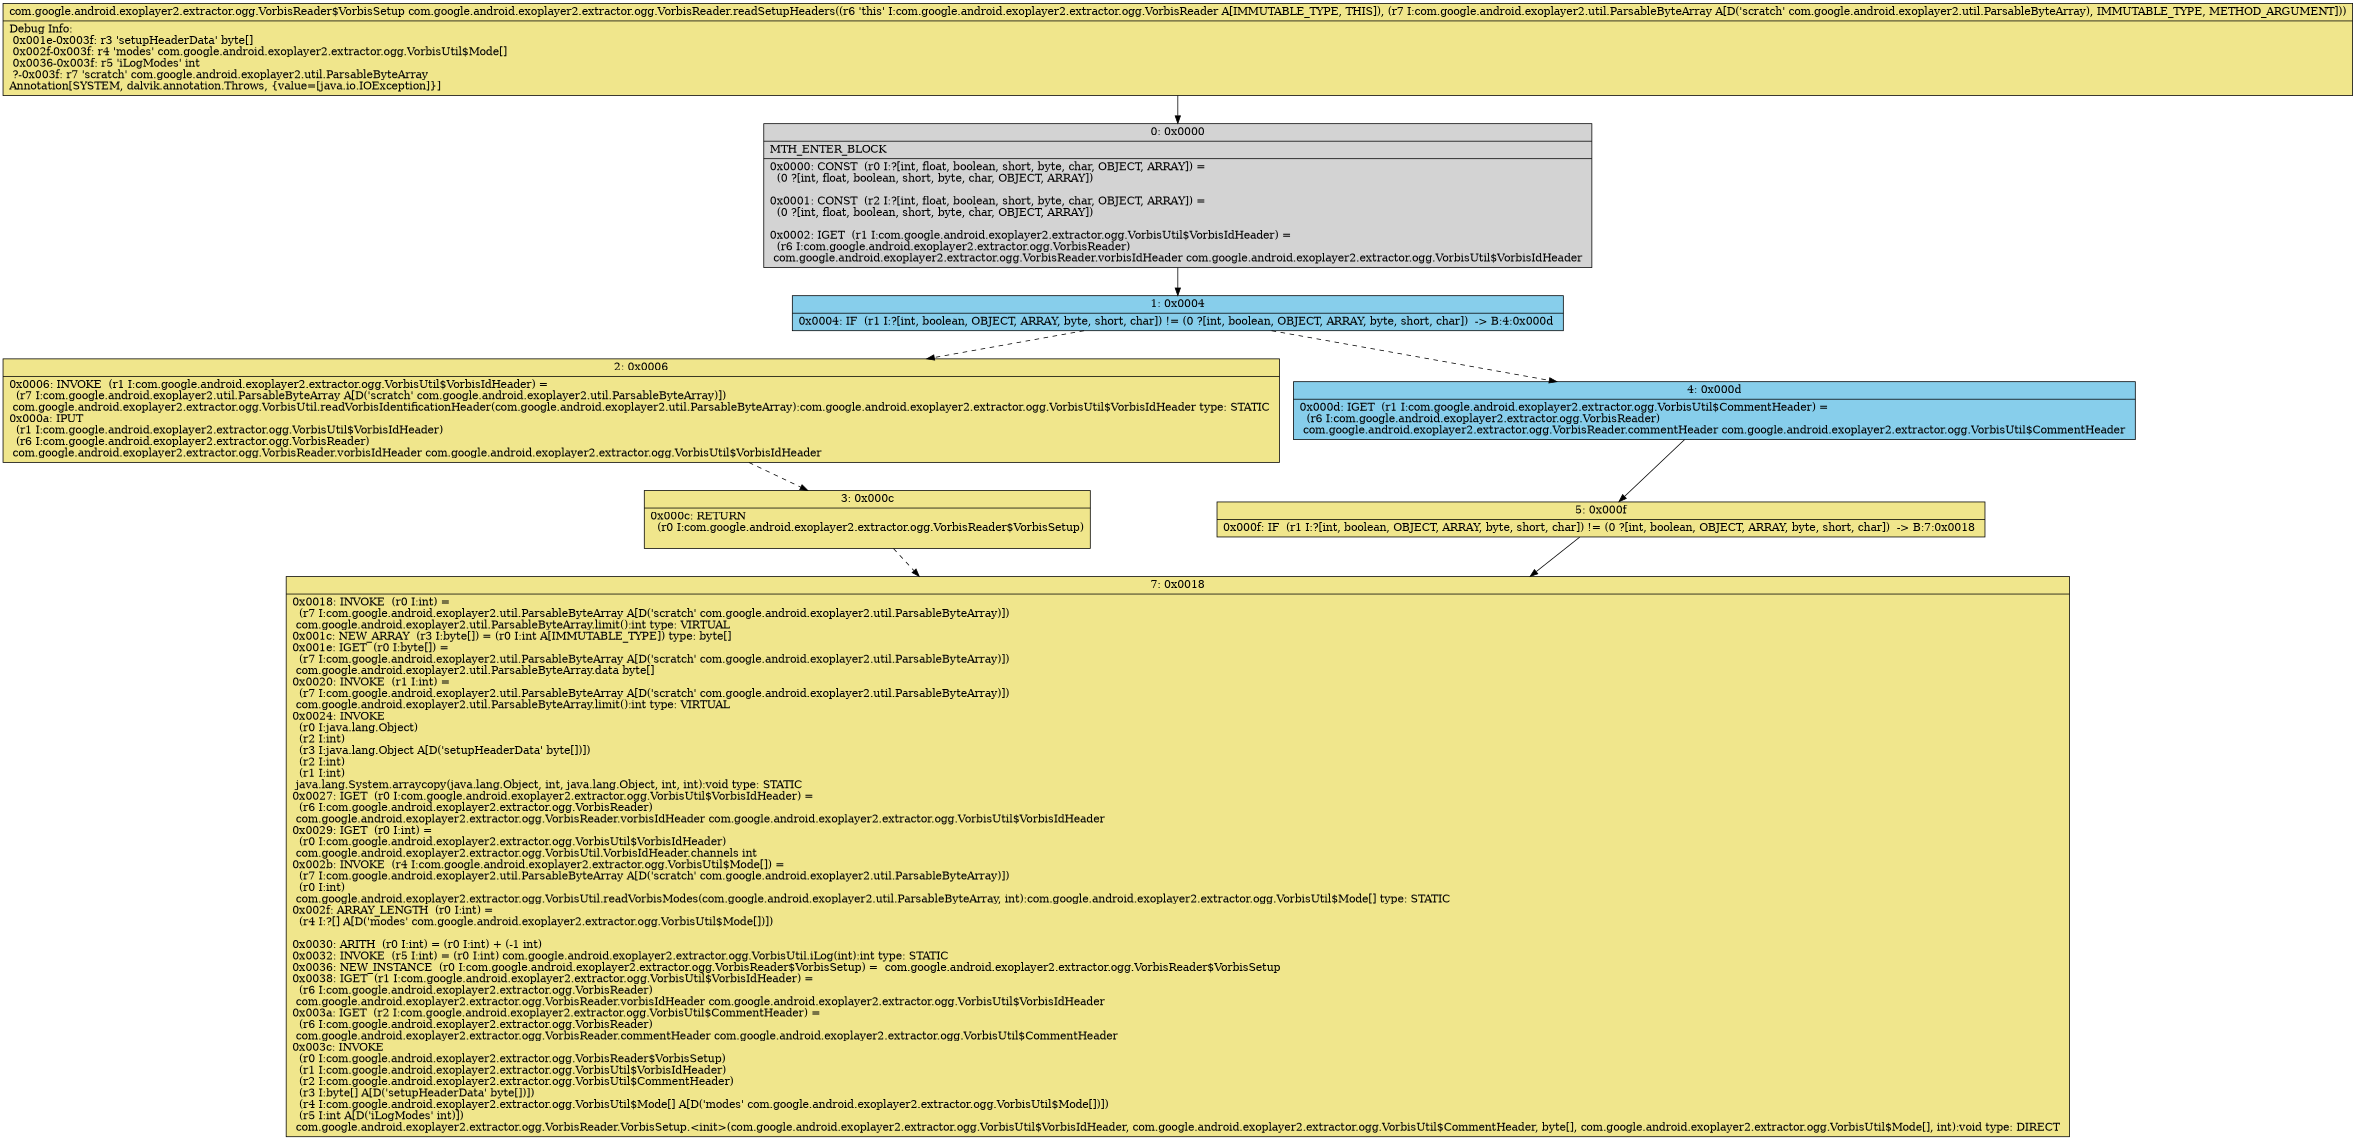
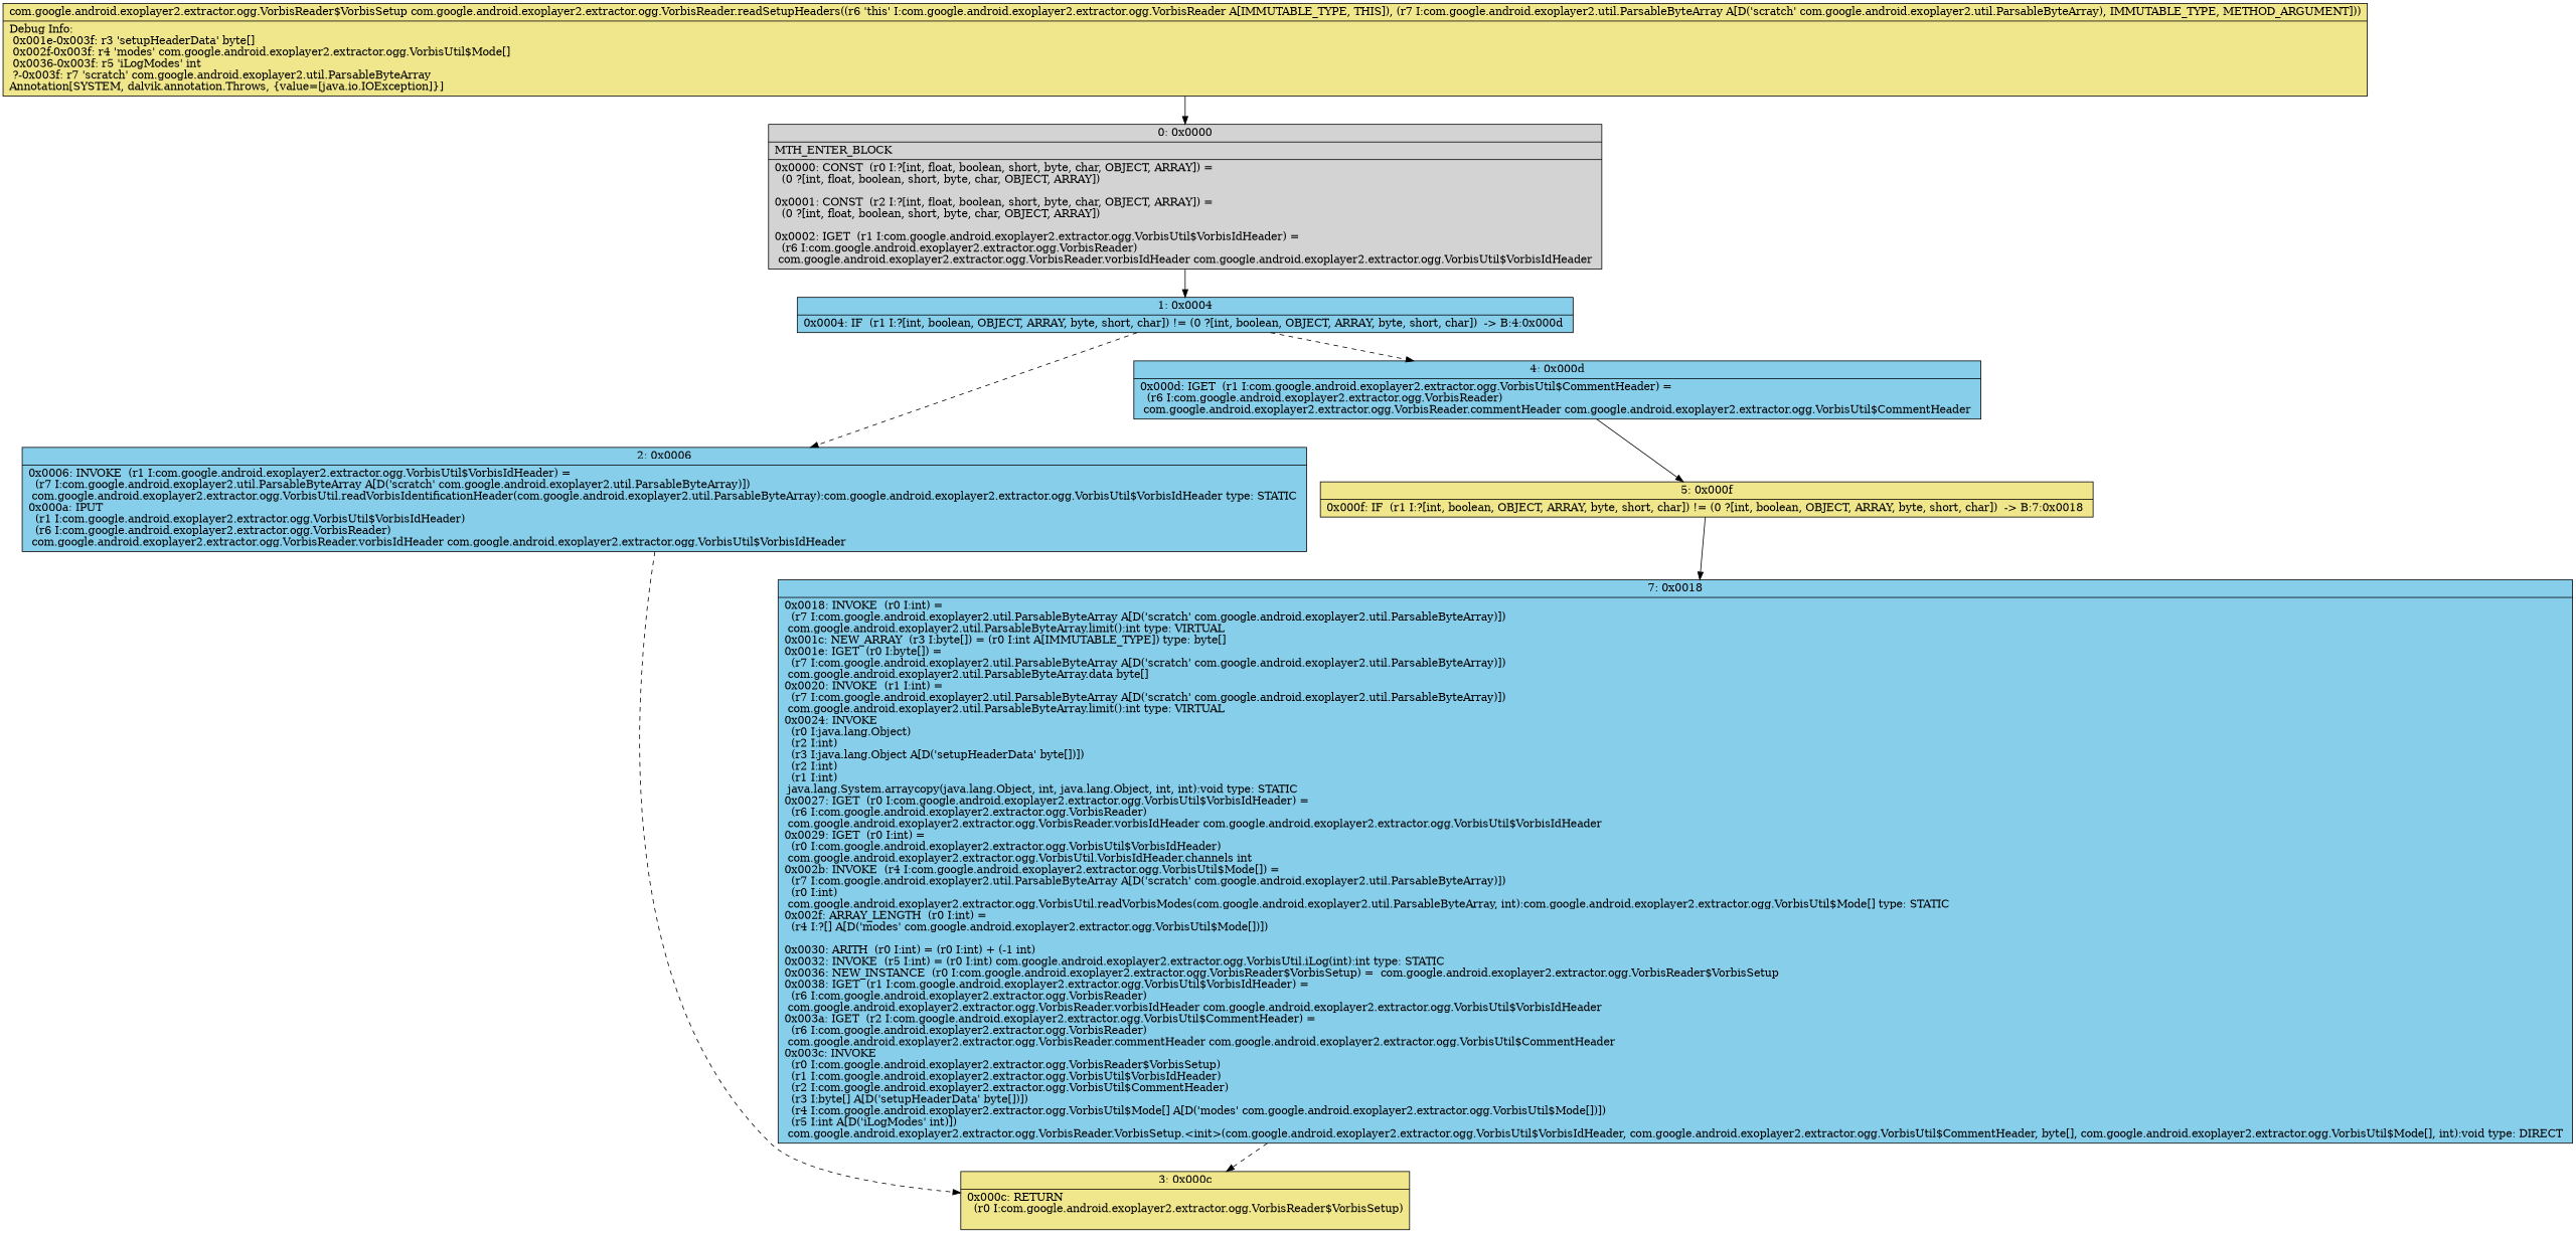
  digraph {
    node [fillcolor=khaki shape=record style=filled]
    edge [style=solid]
    n1 [fillcolor=lightgrey label="{0\:\ 0x0000|MTH_ENTER_BLOCK\l|0x0000: CONST  (r0 I:?[int, float, boolean, short, byte, char, OBJECT, ARRAY]) = \l  (0 ?[int, float, boolean, short, byte, char, OBJECT, ARRAY])\l \l0x0001: CONST  (r2 I:?[int, float, boolean, short, byte, char, OBJECT, ARRAY]) = \l  (0 ?[int, float, boolean, short, byte, char, OBJECT, ARRAY])\l \l0x0002: IGET  (r1 I:com.google.android.exoplayer2.extractor.ogg.VorbisUtil$VorbisIdHeader) = \l  (r6 I:com.google.android.exoplayer2.extractor.ogg.VorbisReader)\l com.google.android.exoplayer2.extractor.ogg.VorbisReader.vorbisIdHeader com.google.android.exoplayer2.extractor.ogg.VorbisUtil$VorbisIdHeader \l}"]
    n2 [fillcolor=skyblue label="{1\:\ 0x0004|0x0004: IF  (r1 I:?[int, boolean, OBJECT, ARRAY, byte, short, char]) != (0 ?[int, boolean, OBJECT, ARRAY, byte, short, char])  \-\> B:4:0x000d \l}"]
-   n3 [label="{2\:\ 0x0006|0x0006: INVOKE  (r1 I:com.google.android.exoplayer2.extractor.ogg.VorbisUtil$VorbisIdHeader) = \l  (r7 I:com.google.android.exoplayer2.util.ParsableByteArray A[D('scratch' com.google.android.exoplayer2.util.ParsableByteArray)])\l com.google.android.exoplayer2.extractor.ogg.VorbisUtil.readVorbisIdentificationHeader(com.google.android.exoplayer2.util.ParsableByteArray):com.google.android.exoplayer2.extractor.ogg.VorbisUtil$VorbisIdHeader type: STATIC \l0x000a: IPUT  \l  (r1 I:com.google.android.exoplayer2.extractor.ogg.VorbisUtil$VorbisIdHeader)\l  (r6 I:com.google.android.exoplayer2.extractor.ogg.VorbisReader)\l com.google.android.exoplayer2.extractor.ogg.VorbisReader.vorbisIdHeader com.google.android.exoplayer2.extractor.ogg.VorbisUtil$VorbisIdHeader \l}"]
+   n3 [fillcolor=skyblue label="{2\:\ 0x0006|0x0006: INVOKE  (r1 I:com.google.android.exoplayer2.extractor.ogg.VorbisUtil$VorbisIdHeader) = \l  (r7 I:com.google.android.exoplayer2.util.ParsableByteArray A[D('scratch' com.google.android.exoplayer2.util.ParsableByteArray)])\l com.google.android.exoplayer2.extractor.ogg.VorbisUtil.readVorbisIdentificationHeader(com.google.android.exoplayer2.util.ParsableByteArray):com.google.android.exoplayer2.extractor.ogg.VorbisUtil$VorbisIdHeader type: STATIC \l0x000a: IPUT  \l  (r1 I:com.google.android.exoplayer2.extractor.ogg.VorbisUtil$VorbisIdHeader)\l  (r6 I:com.google.android.exoplayer2.extractor.ogg.VorbisReader)\l com.google.android.exoplayer2.extractor.ogg.VorbisReader.vorbisIdHeader com.google.android.exoplayer2.extractor.ogg.VorbisUtil$VorbisIdHeader \l}"]
    n4 [fillcolor=skyblue label="{4\:\ 0x000d|0x000d: IGET  (r1 I:com.google.android.exoplayer2.extractor.ogg.VorbisUtil$CommentHeader) = \l  (r6 I:com.google.android.exoplayer2.extractor.ogg.VorbisReader)\l com.google.android.exoplayer2.extractor.ogg.VorbisReader.commentHeader com.google.android.exoplayer2.extractor.ogg.VorbisUtil$CommentHeader \l}"]
    n5 [label="{3\:\ 0x000c|0x000c: RETURN  \l  (r0 I:com.google.android.exoplayer2.extractor.ogg.VorbisReader$VorbisSetup)\l \l}"]
    n6 [label="{5\:\ 0x000f|0x000f: IF  (r1 I:?[int, boolean, OBJECT, ARRAY, byte, short, char]) != (0 ?[int, boolean, OBJECT, ARRAY, byte, short, char])  \-\> B:7:0x0018 \l}"]
-   n7 [label="{7\:\ 0x0018|0x0018: INVOKE  (r0 I:int) = \l  (r7 I:com.google.android.exoplayer2.util.ParsableByteArray A[D('scratch' com.google.android.exoplayer2.util.ParsableByteArray)])\l com.google.android.exoplayer2.util.ParsableByteArray.limit():int type: VIRTUAL \l0x001c: NEW_ARRAY  (r3 I:byte[]) = (r0 I:int A[IMMUTABLE_TYPE]) type: byte[] \l0x001e: IGET  (r0 I:byte[]) = \l  (r7 I:com.google.android.exoplayer2.util.ParsableByteArray A[D('scratch' com.google.android.exoplayer2.util.ParsableByteArray)])\l com.google.android.exoplayer2.util.ParsableByteArray.data byte[] \l0x0020: INVOKE  (r1 I:int) = \l  (r7 I:com.google.android.exoplayer2.util.ParsableByteArray A[D('scratch' com.google.android.exoplayer2.util.ParsableByteArray)])\l com.google.android.exoplayer2.util.ParsableByteArray.limit():int type: VIRTUAL \l0x0024: INVOKE  \l  (r0 I:java.lang.Object)\l  (r2 I:int)\l  (r3 I:java.lang.Object A[D('setupHeaderData' byte[])])\l  (r2 I:int)\l  (r1 I:int)\l java.lang.System.arraycopy(java.lang.Object, int, java.lang.Object, int, int):void type: STATIC \l0x0027: IGET  (r0 I:com.google.android.exoplayer2.extractor.ogg.VorbisUtil$VorbisIdHeader) = \l  (r6 I:com.google.android.exoplayer2.extractor.ogg.VorbisReader)\l com.google.android.exoplayer2.extractor.ogg.VorbisReader.vorbisIdHeader com.google.android.exoplayer2.extractor.ogg.VorbisUtil$VorbisIdHeader \l0x0029: IGET  (r0 I:int) = \l  (r0 I:com.google.android.exoplayer2.extractor.ogg.VorbisUtil$VorbisIdHeader)\l com.google.android.exoplayer2.extractor.ogg.VorbisUtil.VorbisIdHeader.channels int \l0x002b: INVOKE  (r4 I:com.google.android.exoplayer2.extractor.ogg.VorbisUtil$Mode[]) = \l  (r7 I:com.google.android.exoplayer2.util.ParsableByteArray A[D('scratch' com.google.android.exoplayer2.util.ParsableByteArray)])\l  (r0 I:int)\l com.google.android.exoplayer2.extractor.ogg.VorbisUtil.readVorbisModes(com.google.android.exoplayer2.util.ParsableByteArray, int):com.google.android.exoplayer2.extractor.ogg.VorbisUtil$Mode[] type: STATIC \l0x002f: ARRAY_LENGTH  (r0 I:int) = \l  (r4 I:?[] A[D('modes' com.google.android.exoplayer2.extractor.ogg.VorbisUtil$Mode[])])\l \l0x0030: ARITH  (r0 I:int) = (r0 I:int) + (\-1 int) \l0x0032: INVOKE  (r5 I:int) = (r0 I:int) com.google.android.exoplayer2.extractor.ogg.VorbisUtil.iLog(int):int type: STATIC \l0x0036: NEW_INSTANCE  (r0 I:com.google.android.exoplayer2.extractor.ogg.VorbisReader$VorbisSetup) =  com.google.android.exoplayer2.extractor.ogg.VorbisReader$VorbisSetup \l0x0038: IGET  (r1 I:com.google.android.exoplayer2.extractor.ogg.VorbisUtil$VorbisIdHeader) = \l  (r6 I:com.google.android.exoplayer2.extractor.ogg.VorbisReader)\l com.google.android.exoplayer2.extractor.ogg.VorbisReader.vorbisIdHeader com.google.android.exoplayer2.extractor.ogg.VorbisUtil$VorbisIdHeader \l0x003a: IGET  (r2 I:com.google.android.exoplayer2.extractor.ogg.VorbisUtil$CommentHeader) = \l  (r6 I:com.google.android.exoplayer2.extractor.ogg.VorbisReader)\l com.google.android.exoplayer2.extractor.ogg.VorbisReader.commentHeader com.google.android.exoplayer2.extractor.ogg.VorbisUtil$CommentHeader \l0x003c: INVOKE  \l  (r0 I:com.google.android.exoplayer2.extractor.ogg.VorbisReader$VorbisSetup)\l  (r1 I:com.google.android.exoplayer2.extractor.ogg.VorbisUtil$VorbisIdHeader)\l  (r2 I:com.google.android.exoplayer2.extractor.ogg.VorbisUtil$CommentHeader)\l  (r3 I:byte[] A[D('setupHeaderData' byte[])])\l  (r4 I:com.google.android.exoplayer2.extractor.ogg.VorbisUtil$Mode[] A[D('modes' com.google.android.exoplayer2.extractor.ogg.VorbisUtil$Mode[])])\l  (r5 I:int A[D('iLogModes' int)])\l com.google.android.exoplayer2.extractor.ogg.VorbisReader.VorbisSetup.\<init\>(com.google.android.exoplayer2.extractor.ogg.VorbisUtil$VorbisIdHeader, com.google.android.exoplayer2.extractor.ogg.VorbisUtil$CommentHeader, byte[], com.google.android.exoplayer2.extractor.ogg.VorbisUtil$Mode[], int):void type: DIRECT \l}"]
+   n7 [fillcolor=skyblue label="{7\:\ 0x0018|0x0018: INVOKE  (r0 I:int) = \l  (r7 I:com.google.android.exoplayer2.util.ParsableByteArray A[D('scratch' com.google.android.exoplayer2.util.ParsableByteArray)])\l com.google.android.exoplayer2.util.ParsableByteArray.limit():int type: VIRTUAL \l0x001c: NEW_ARRAY  (r3 I:byte[]) = (r0 I:int A[IMMUTABLE_TYPE]) type: byte[] \l0x001e: IGET  (r0 I:byte[]) = \l  (r7 I:com.google.android.exoplayer2.util.ParsableByteArray A[D('scratch' com.google.android.exoplayer2.util.ParsableByteArray)])\l com.google.android.exoplayer2.util.ParsableByteArray.data byte[] \l0x0020: INVOKE  (r1 I:int) = \l  (r7 I:com.google.android.exoplayer2.util.ParsableByteArray A[D('scratch' com.google.android.exoplayer2.util.ParsableByteArray)])\l com.google.android.exoplayer2.util.ParsableByteArray.limit():int type: VIRTUAL \l0x0024: INVOKE  \l  (r0 I:java.lang.Object)\l  (r2 I:int)\l  (r3 I:java.lang.Object A[D('setupHeaderData' byte[])])\l  (r2 I:int)\l  (r1 I:int)\l java.lang.System.arraycopy(java.lang.Object, int, java.lang.Object, int, int):void type: STATIC \l0x0027: IGET  (r0 I:com.google.android.exoplayer2.extractor.ogg.VorbisUtil$VorbisIdHeader) = \l  (r6 I:com.google.android.exoplayer2.extractor.ogg.VorbisReader)\l com.google.android.exoplayer2.extractor.ogg.VorbisReader.vorbisIdHeader com.google.android.exoplayer2.extractor.ogg.VorbisUtil$VorbisIdHeader \l0x0029: IGET  (r0 I:int) = \l  (r0 I:com.google.android.exoplayer2.extractor.ogg.VorbisUtil$VorbisIdHeader)\l com.google.android.exoplayer2.extractor.ogg.VorbisUtil.VorbisIdHeader.channels int \l0x002b: INVOKE  (r4 I:com.google.android.exoplayer2.extractor.ogg.VorbisUtil$Mode[]) = \l  (r7 I:com.google.android.exoplayer2.util.ParsableByteArray A[D('scratch' com.google.android.exoplayer2.util.ParsableByteArray)])\l  (r0 I:int)\l com.google.android.exoplayer2.extractor.ogg.VorbisUtil.readVorbisModes(com.google.android.exoplayer2.util.ParsableByteArray, int):com.google.android.exoplayer2.extractor.ogg.VorbisUtil$Mode[] type: STATIC \l0x002f: ARRAY_LENGTH  (r0 I:int) = \l  (r4 I:?[] A[D('modes' com.google.android.exoplayer2.extractor.ogg.VorbisUtil$Mode[])])\l \l0x0030: ARITH  (r0 I:int) = (r0 I:int) + (\-1 int) \l0x0032: INVOKE  (r5 I:int) = (r0 I:int) com.google.android.exoplayer2.extractor.ogg.VorbisUtil.iLog(int):int type: STATIC \l0x0036: NEW_INSTANCE  (r0 I:com.google.android.exoplayer2.extractor.ogg.VorbisReader$VorbisSetup) =  com.google.android.exoplayer2.extractor.ogg.VorbisReader$VorbisSetup \l0x0038: IGET  (r1 I:com.google.android.exoplayer2.extractor.ogg.VorbisUtil$VorbisIdHeader) = \l  (r6 I:com.google.android.exoplayer2.extractor.ogg.VorbisReader)\l com.google.android.exoplayer2.extractor.ogg.VorbisReader.vorbisIdHeader com.google.android.exoplayer2.extractor.ogg.VorbisUtil$VorbisIdHeader \l0x003a: IGET  (r2 I:com.google.android.exoplayer2.extractor.ogg.VorbisUtil$CommentHeader) = \l  (r6 I:com.google.android.exoplayer2.extractor.ogg.VorbisReader)\l com.google.android.exoplayer2.extractor.ogg.VorbisReader.commentHeader com.google.android.exoplayer2.extractor.ogg.VorbisUtil$CommentHeader \l0x003c: INVOKE  \l  (r0 I:com.google.android.exoplayer2.extractor.ogg.VorbisReader$VorbisSetup)\l  (r1 I:com.google.android.exoplayer2.extractor.ogg.VorbisUtil$VorbisIdHeader)\l  (r2 I:com.google.android.exoplayer2.extractor.ogg.VorbisUtil$CommentHeader)\l  (r3 I:byte[] A[D('setupHeaderData' byte[])])\l  (r4 I:com.google.android.exoplayer2.extractor.ogg.VorbisUtil$Mode[] A[D('modes' com.google.android.exoplayer2.extractor.ogg.VorbisUtil$Mode[])])\l  (r5 I:int A[D('iLogModes' int)])\l com.google.android.exoplayer2.extractor.ogg.VorbisReader.VorbisSetup.\<init\>(com.google.android.exoplayer2.extractor.ogg.VorbisUtil$VorbisIdHeader, com.google.android.exoplayer2.extractor.ogg.VorbisUtil$CommentHeader, byte[], com.google.android.exoplayer2.extractor.ogg.VorbisUtil$Mode[], int):void type: DIRECT \l}"]
    n8 [label="{com.google.android.exoplayer2.extractor.ogg.VorbisReader$VorbisSetup com.google.android.exoplayer2.extractor.ogg.VorbisReader.readSetupHeaders((r6 'this' I:com.google.android.exoplayer2.extractor.ogg.VorbisReader A[IMMUTABLE_TYPE, THIS]), (r7 I:com.google.android.exoplayer2.util.ParsableByteArray A[D('scratch' com.google.android.exoplayer2.util.ParsableByteArray), IMMUTABLE_TYPE, METHOD_ARGUMENT]))  | Debug Info:\l  0x001e\-0x003f: r3 'setupHeaderData' byte[]\l  0x002f\-0x003f: r4 'modes' com.google.android.exoplayer2.extractor.ogg.VorbisUtil$Mode[]\l  0x0036\-0x003f: r5 'iLogModes' int\l  ?\-0x003f: r7 'scratch' com.google.android.exoplayer2.util.ParsableByteArray\lAnnotation[SYSTEM, dalvik.annotation.Throws, \{value=[java.io.IOException]\}]\l}"]
    n1 -> n2
    n2 -> n3 [style=dashed]
    n2 -> n4 [style=dashed]
    n3 -> n5 [style=dashed]
    n4 -> n6
    n6 -> n7
-   n5 -> n7 [style=dashed]
+   n7 -> n5 [style=dashed]
    n8 -> n1
  }
